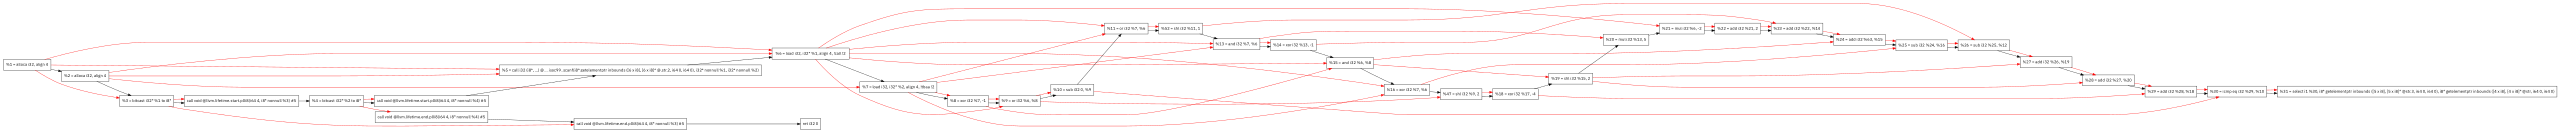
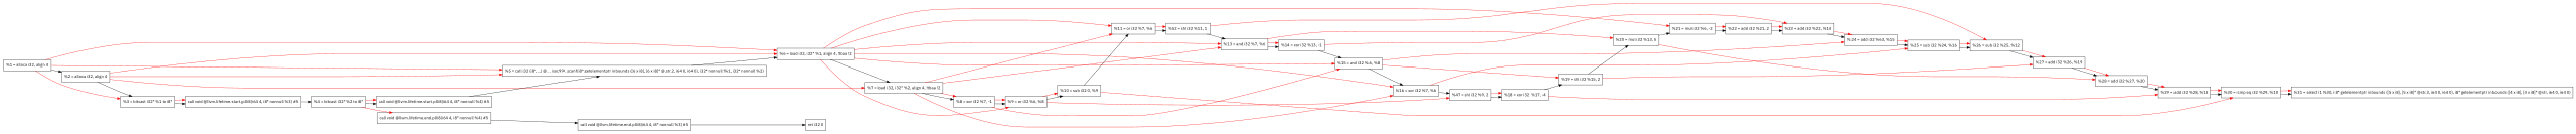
  digraph {
    fontname="IBM Plex Sans"
    rankdir=LR
    node [fontname="IBM Plex Sans" shape=record]
    edge [fontname="IBM Plex Sans" color=red]
    n1 [label="  %1 = alloca i32, align 4"]
    n2 [label="  %2 = alloca i32, align 4"]
    n3 [label="  %3 = bitcast i32* %1 to i8*"]
    n4 [label="  %5 = call i32 (i8*, ...) @__isoc99_scanf(i8* getelementptr inbounds ([6 x i8], [6 x i8]* @.str.2, i64 0, i64 0), i32* nonnull %1, i32* nonnull %2)"]
-   n5 [label="%6 = load i32, i32* %1, align 4, !call !2"]
+   n5 [label="  %6 = load i32, i32* %1, align 4, !tbaa !2"]
    n6 [label="  %7 = load i32, i32* %2, align 4, !tbaa !2"]
    n7 [label="  call void @llvm.lifetime.start.p0i8(i64 4, i8* nonnull %3) #5"]
    n8 [label="  call void @llvm.lifetime.end.p0i8(i64 4, i8* nonnull %3) #5"]
    n9 [label="  %9 = or i32 %6, %8"]
    n10 [label="  %11 = or i32 %7, %6"]
    n11 [label="  %13 = and i32 %7, %6"]
    n12 [label="  %15 = and i32 %6, %8"]
    n13 [label="  %16 = xor i32 %7, %6"]
    n14 [label="  %21 = mul i32 %6, -2"]
    n15 [label="  %4 = bitcast i32* %2 to i8*"]
    n16 [label="  call void @llvm.lifetime.start.p0i8(i64 4, i8* nonnull %4) #5"]
    n17 [label="  call void @llvm.lifetime.end.p0i8(i64 4, i8* nonnull %4) #5"]
    n18 [label="  %8 = xor i32 %7, -1"]
    n19 [label="  ret i32 0"]
    n20 [label="  %10 = sub i32 0, %9"]
    n21 [label="%47 = shl i32 %9, 2"]
    n22 [label="%52 = shl i32 %11, 1"]
    n23 [label="  %14 = xor i32 %13, -1"]
    n24 [label="  %20 = mul i32 %13, 5"]
    n25 [label="  %19 = shl i32 %15, 2"]
    n26 [label="%24 = add i32 %63, %15"]
    n27 [label="  %25 = sub i32 %24, %16"]
    n28 [label="  %22 = add i32 %21, 2"]
    n29 [label="  %30 = icmp eq i32 %29, %10"]
    n30 [label="  %18 = xor i32 %17, -4"]
    n31 [label="  %31 = select i1 %30, i8* getelementptr inbounds ([5 x i8], [5 x i8]* @str.3, i64 0, i64 0), i8* getelementptr inbounds ([4 x i8], [4 x i8]* @str, i64 0, i64 0)"]
    n32 [label="  %26 = sub i32 %25, %12"]
    n33 [label="  %27 = add i32 %26, %19"]
    n34 [label="  %23 = add i32 %22, %14"]
    n35 [label="  %28 = add i32 %27, %20"]
    n36 [label="  %29 = add i32 %28, %18"]
    n1 -> n2 [color=""]
    n1 -> n3
    n1 -> n4
    n1 -> n5
    n2 -> n3 [color=""]
    n2 -> n4
    n2 -> n5
    n2 -> n6
    n3 -> n7 [color=""]
    n3 -> n7
-   n3 -> n8
    n4 -> n5 [color=""]
    n5 -> n6 [color=""]
    n5 -> n9
    n5 -> n10
    n5 -> n11
    n5 -> n12
    n5 -> n13
    n5 -> n14
    n6 -> n10
    n6 -> n11
    n6 -> n13
    n6 -> n18 [color=""]
    n6 -> n18
    n7 -> n15 [color=""]
    n8 -> n19 [color=""]
    n9 -> n20 [color=""]
    n9 -> n20
    n9 -> n21
    n10 -> n22 [color=""]
    n10 -> n22
    n11 -> n23 [color=""]
    n11 -> n23
    n11 -> n24
    n12 -> n13 [color=""]
    n12 -> n25
    n12 -> n26
    n13 -> n21 [color=""]
    n13 -> n27
    n14 -> n28 [color=""]
    n14 -> n28
    n15 -> n16 [color=""]
    n15 -> n16
    n15 -> n17
    n16 -> n4 [color=""]
    n17 -> n8 [color=""]
    n18 -> n9 [color=""]
    n18 -> n9
    n18 -> n12
    n20 -> n10 [color=""]
    n20 -> n29
    n21 -> n30 [color=""]
    n21 -> n30
    n22 -> n11 [color=""]
    n22 -> n32
    n23 -> n12 [color=""]
    n23 -> n34
    n24 -> n14 [color=""]
-   n25 -> n35
+   n24 -> n35
    n25 -> n24 [color=""]
    n25 -> n33
    n26 -> n27 [color=""]
    n26 -> n27
    n27 -> n32 [color=""]
    n27 -> n32
    n28 -> n34 [color=""]
    n28 -> n34
    n29 -> n31 [color=""]
    n29 -> n31
    n30 -> n25 [color=""]
    n30 -> n36
    n32 -> n33 [color=""]
    n32 -> n33
    n33 -> n35 [color=""]
    n33 -> n35
    n34 -> n26 [color=""]
    n34 -> n26
    n35 -> n36 [color=""]
    n35 -> n36
    n36 -> n29 [color=""]
    n36 -> n29
  }
